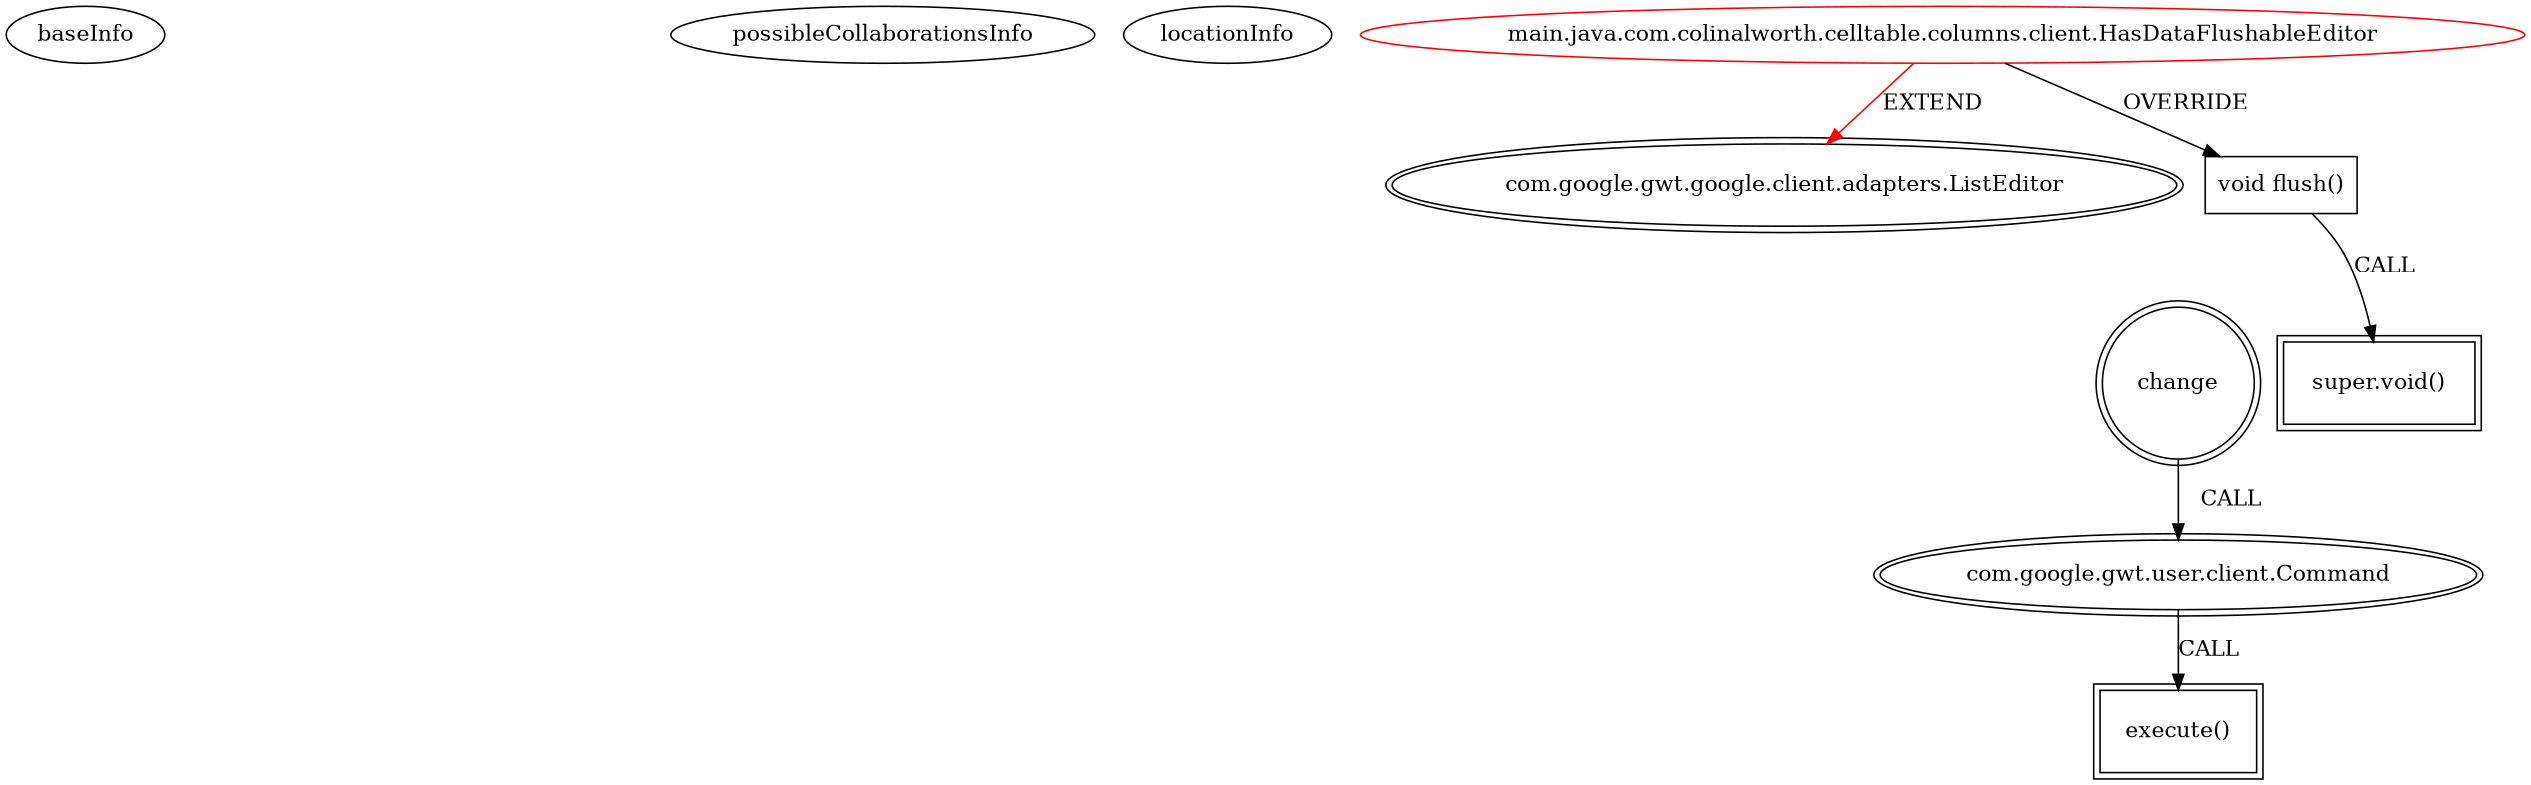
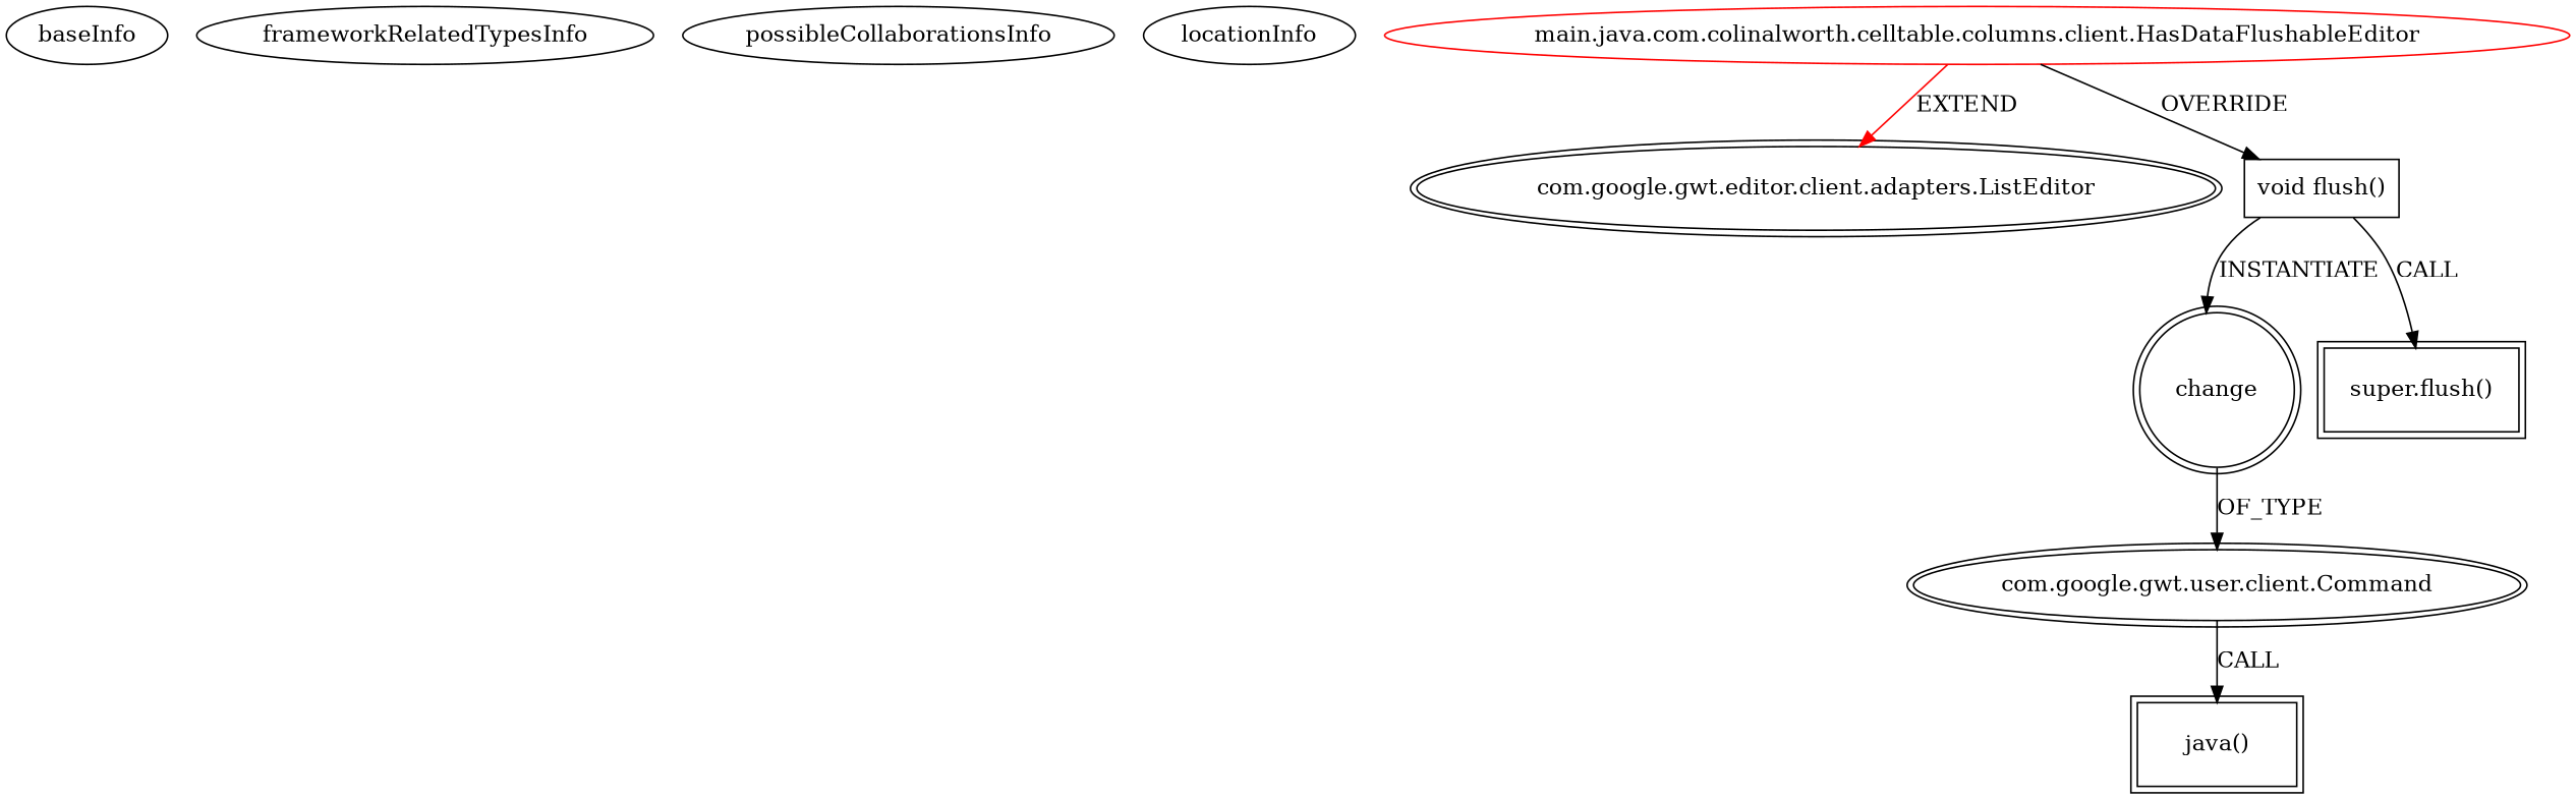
  digraph {
    node [isFrameworkType=true]
    baseInfo [category=extension_graph graphId=4229 isAnonymous=false possibleRelation=false isFrameworkType=""]
+   frameworkRelatedTypesInfo [0="com.google.gwt.editor.client.adapters.ListEditor" isFrameworkType=""]
    possibleCollaborationsInfo [isFrameworkType=""]
    locationInfo [contextSignature=HasDataFlushableEditor filePath="/niloc132-celltable-tools/celltable-tools-master/src/main/java/com/colinalworth/celltable/columns/client/HasDataFlushableEditor.java" graphId=4229 projectName="niloc132-celltable-tools" isFrameworkType=""]
    n5 [color=red isFrameworkType=false label="main.java.com.colinalworth.celltable.columns.client.HasDataFlushableEditor" vertexType=ROOT_CLIENT_CLASS_DECLARATION]
-   n6 [label="com.google.gwt.google.client.adapters.ListEditor" peripheries=2 vertexType=FRAMEWORK_CLASS_TYPE]
+   n6 [label="com.google.gwt.editor.client.adapters.ListEditor" peripheries=2 vertexType=FRAMEWORK_CLASS_TYPE]
    n7 [isFrameworkType=false label="void flush()" shape=box vertexType=OVERRIDING_METHOD_DECLARATION]
    n8 [label=change peripheries=2 shape=circle vertexType=VARIABLE_EXPRESION]
-   n9 [label="super.void()" peripheries=2 shape=box vertexType=SUPER_CALL]
+   n9 [label="super.flush()" peripheries=2 shape=box vertexType=SUPER_CALL]
    n10 [label="com.google.gwt.user.client.Command" peripheries=2 vertexType=FRAMEWORK_INTERFACE_TYPE]
-   n11 [label="execute()" peripheries=2 shape=box vertexType=INSIDE_CALL]
+   n11 [label="java()" peripheries=2 shape=box vertexType=INSIDE_CALL]
    n5 -> n6 [color=red label=EXTEND]
    n5 -> n7 [label=OVERRIDE]
+   n7 -> n8 [label=INSTANTIATE]
    n7 -> n9 [label=CALL]
-   n8 -> n10 [label=CALL]
+   n8 -> n10 [label=OF_TYPE]
    n10 -> n11 [label=CALL]
  }
